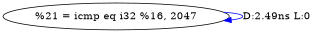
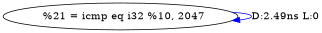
  digraph {
-   n1 [label="%21 = icmp eq i32 %16, 2047"]
+   n1 [label="  %21 = icmp eq i32 %10, 2047"]
    n1 -> n1 [color=blue label="D:2.49ns L:0"]
  }
